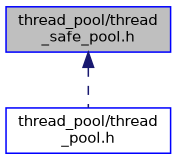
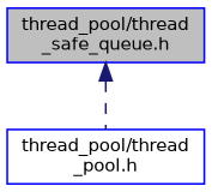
  digraph {
    node [color=blue fontname=Helvetica fontsize=10 shape=record]
-   n1 [fillcolor=grey75 fontcolor=black height=0.2 label="thread_pool/thread\l_safe_pool.h" style=filled width=0.4]
+   n1 [fillcolor=grey75 fontcolor=black height=0.2 label="thread_pool/thread\l_safe_queue.h" style=filled width=0.4]
    n2 [height=0.2 label="thread_pool/thread\l_pool.h" width=0.4]
    n1 -> n2 [color=midnightblue dir=back fontname=Helvetica fontsize=10 labelfontname=Helvetica labelfontsize=10 style=dashed]
  }
